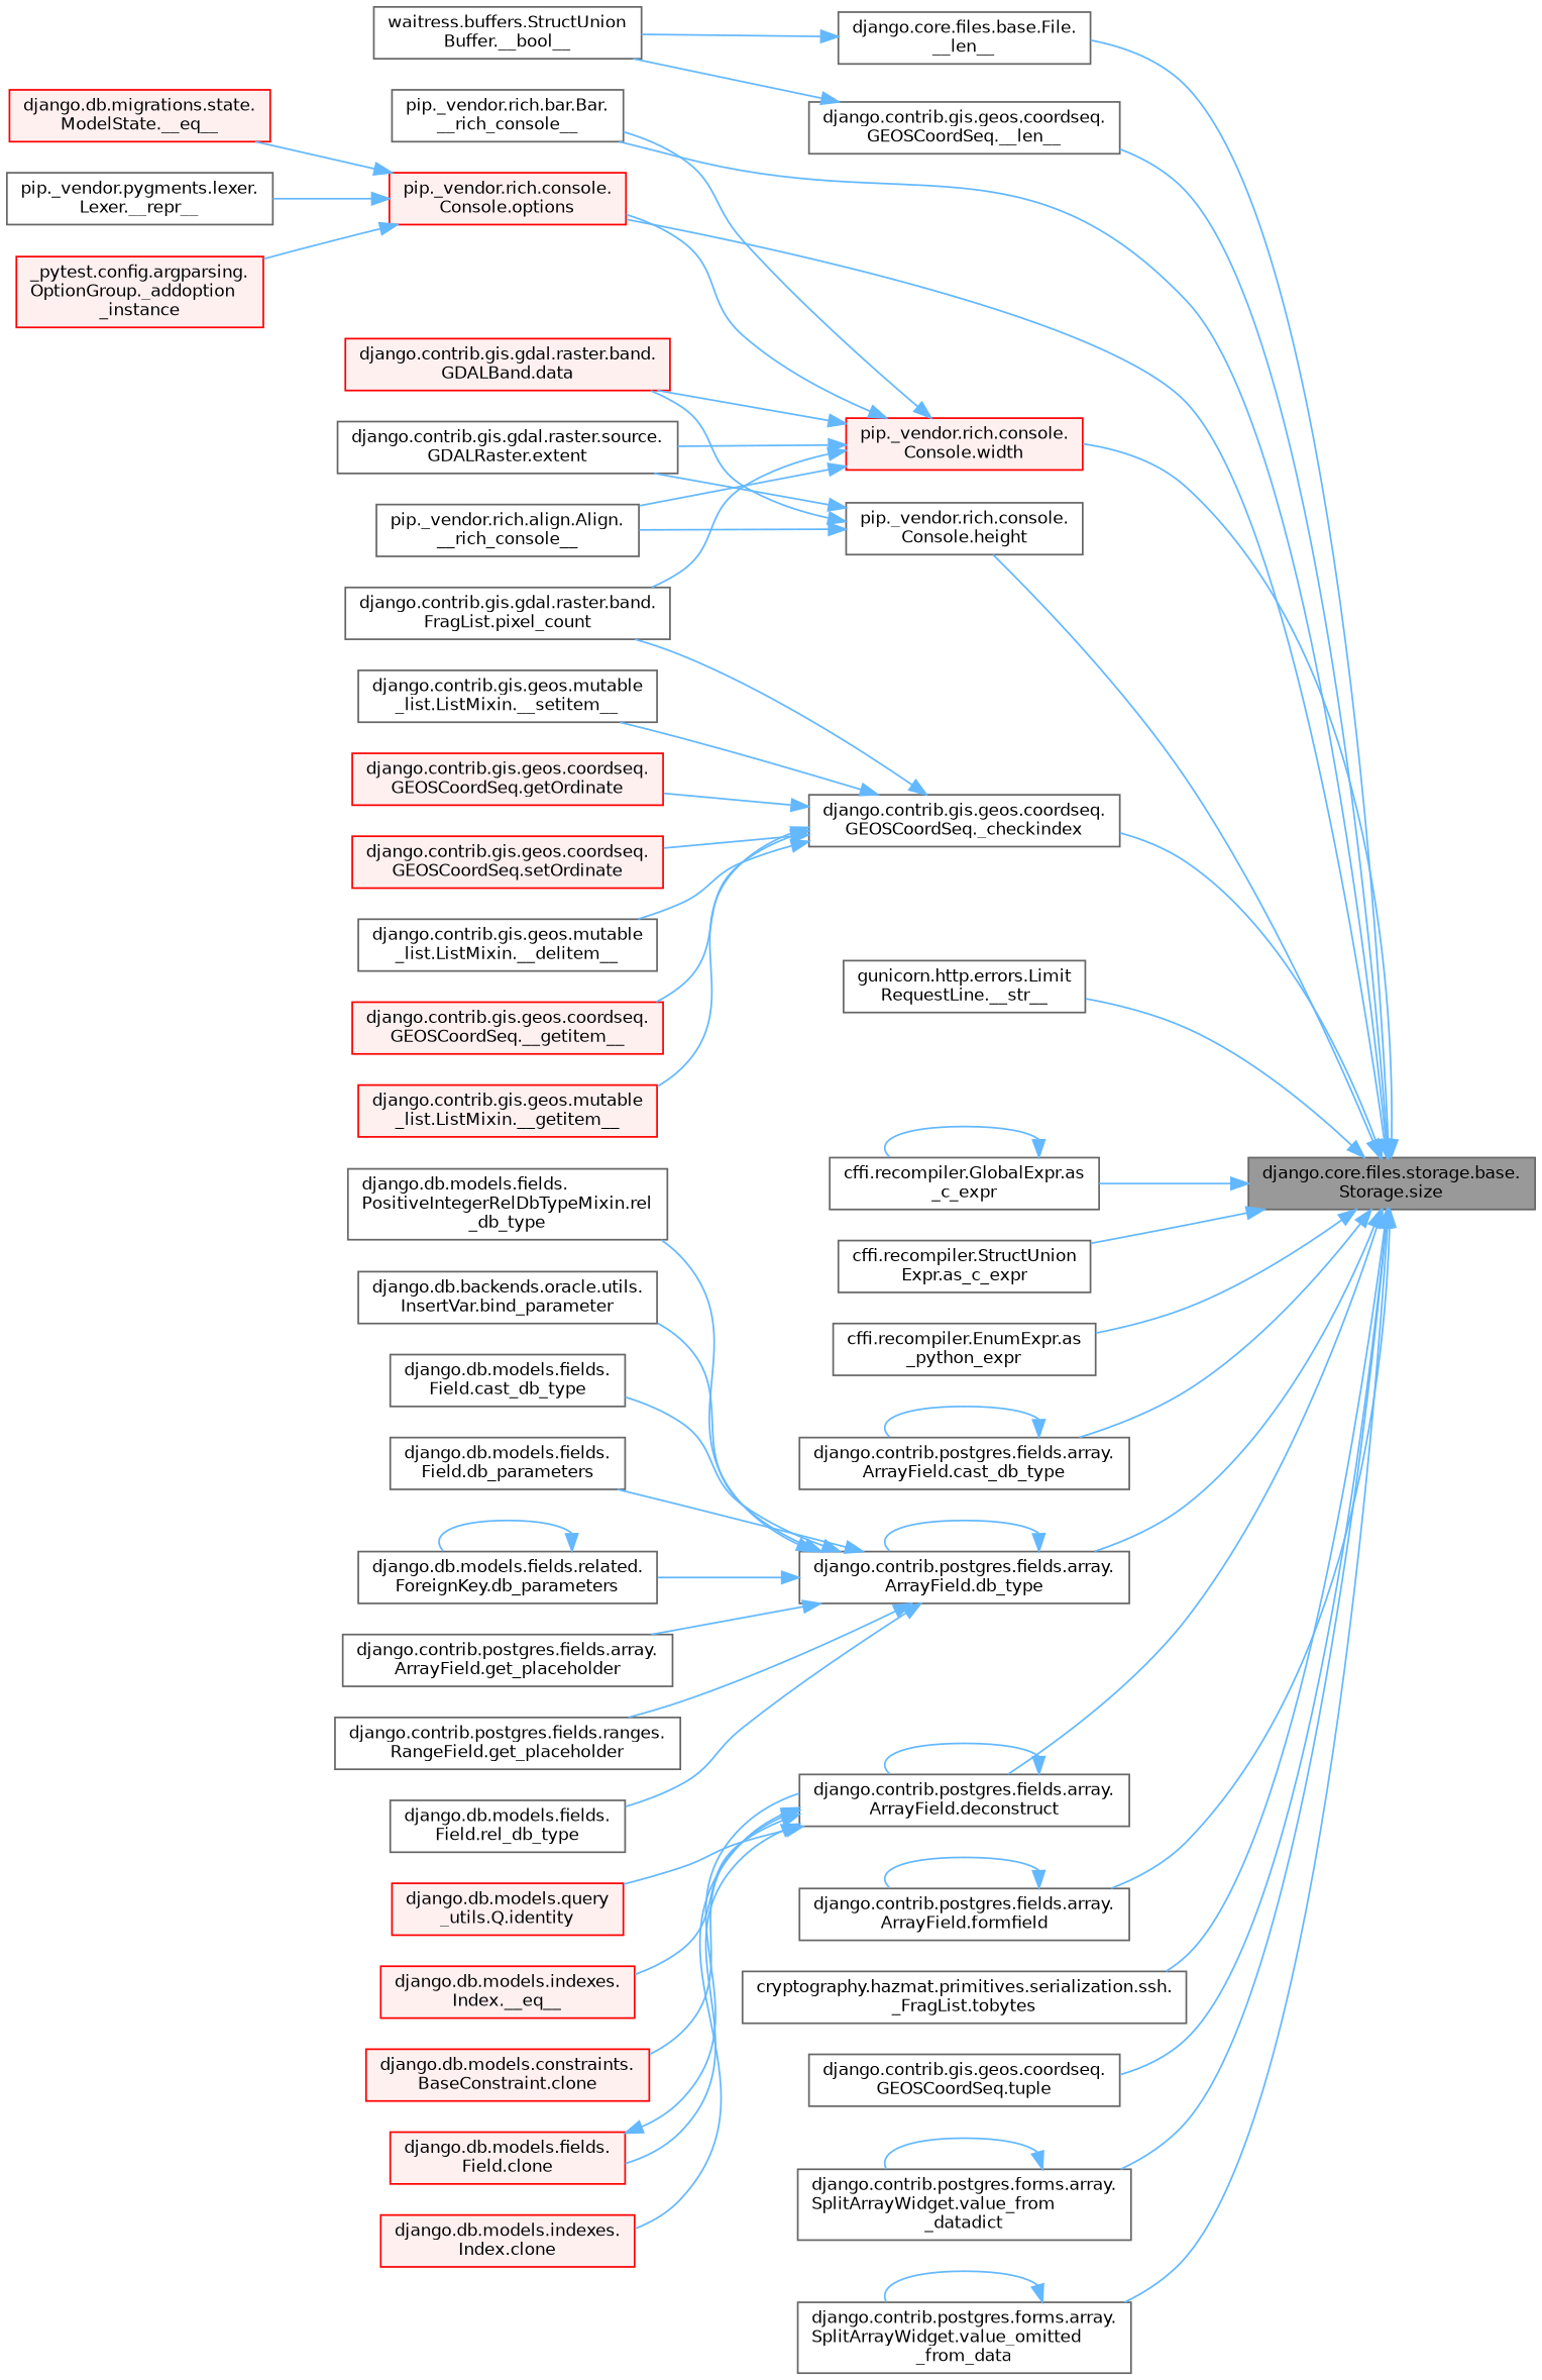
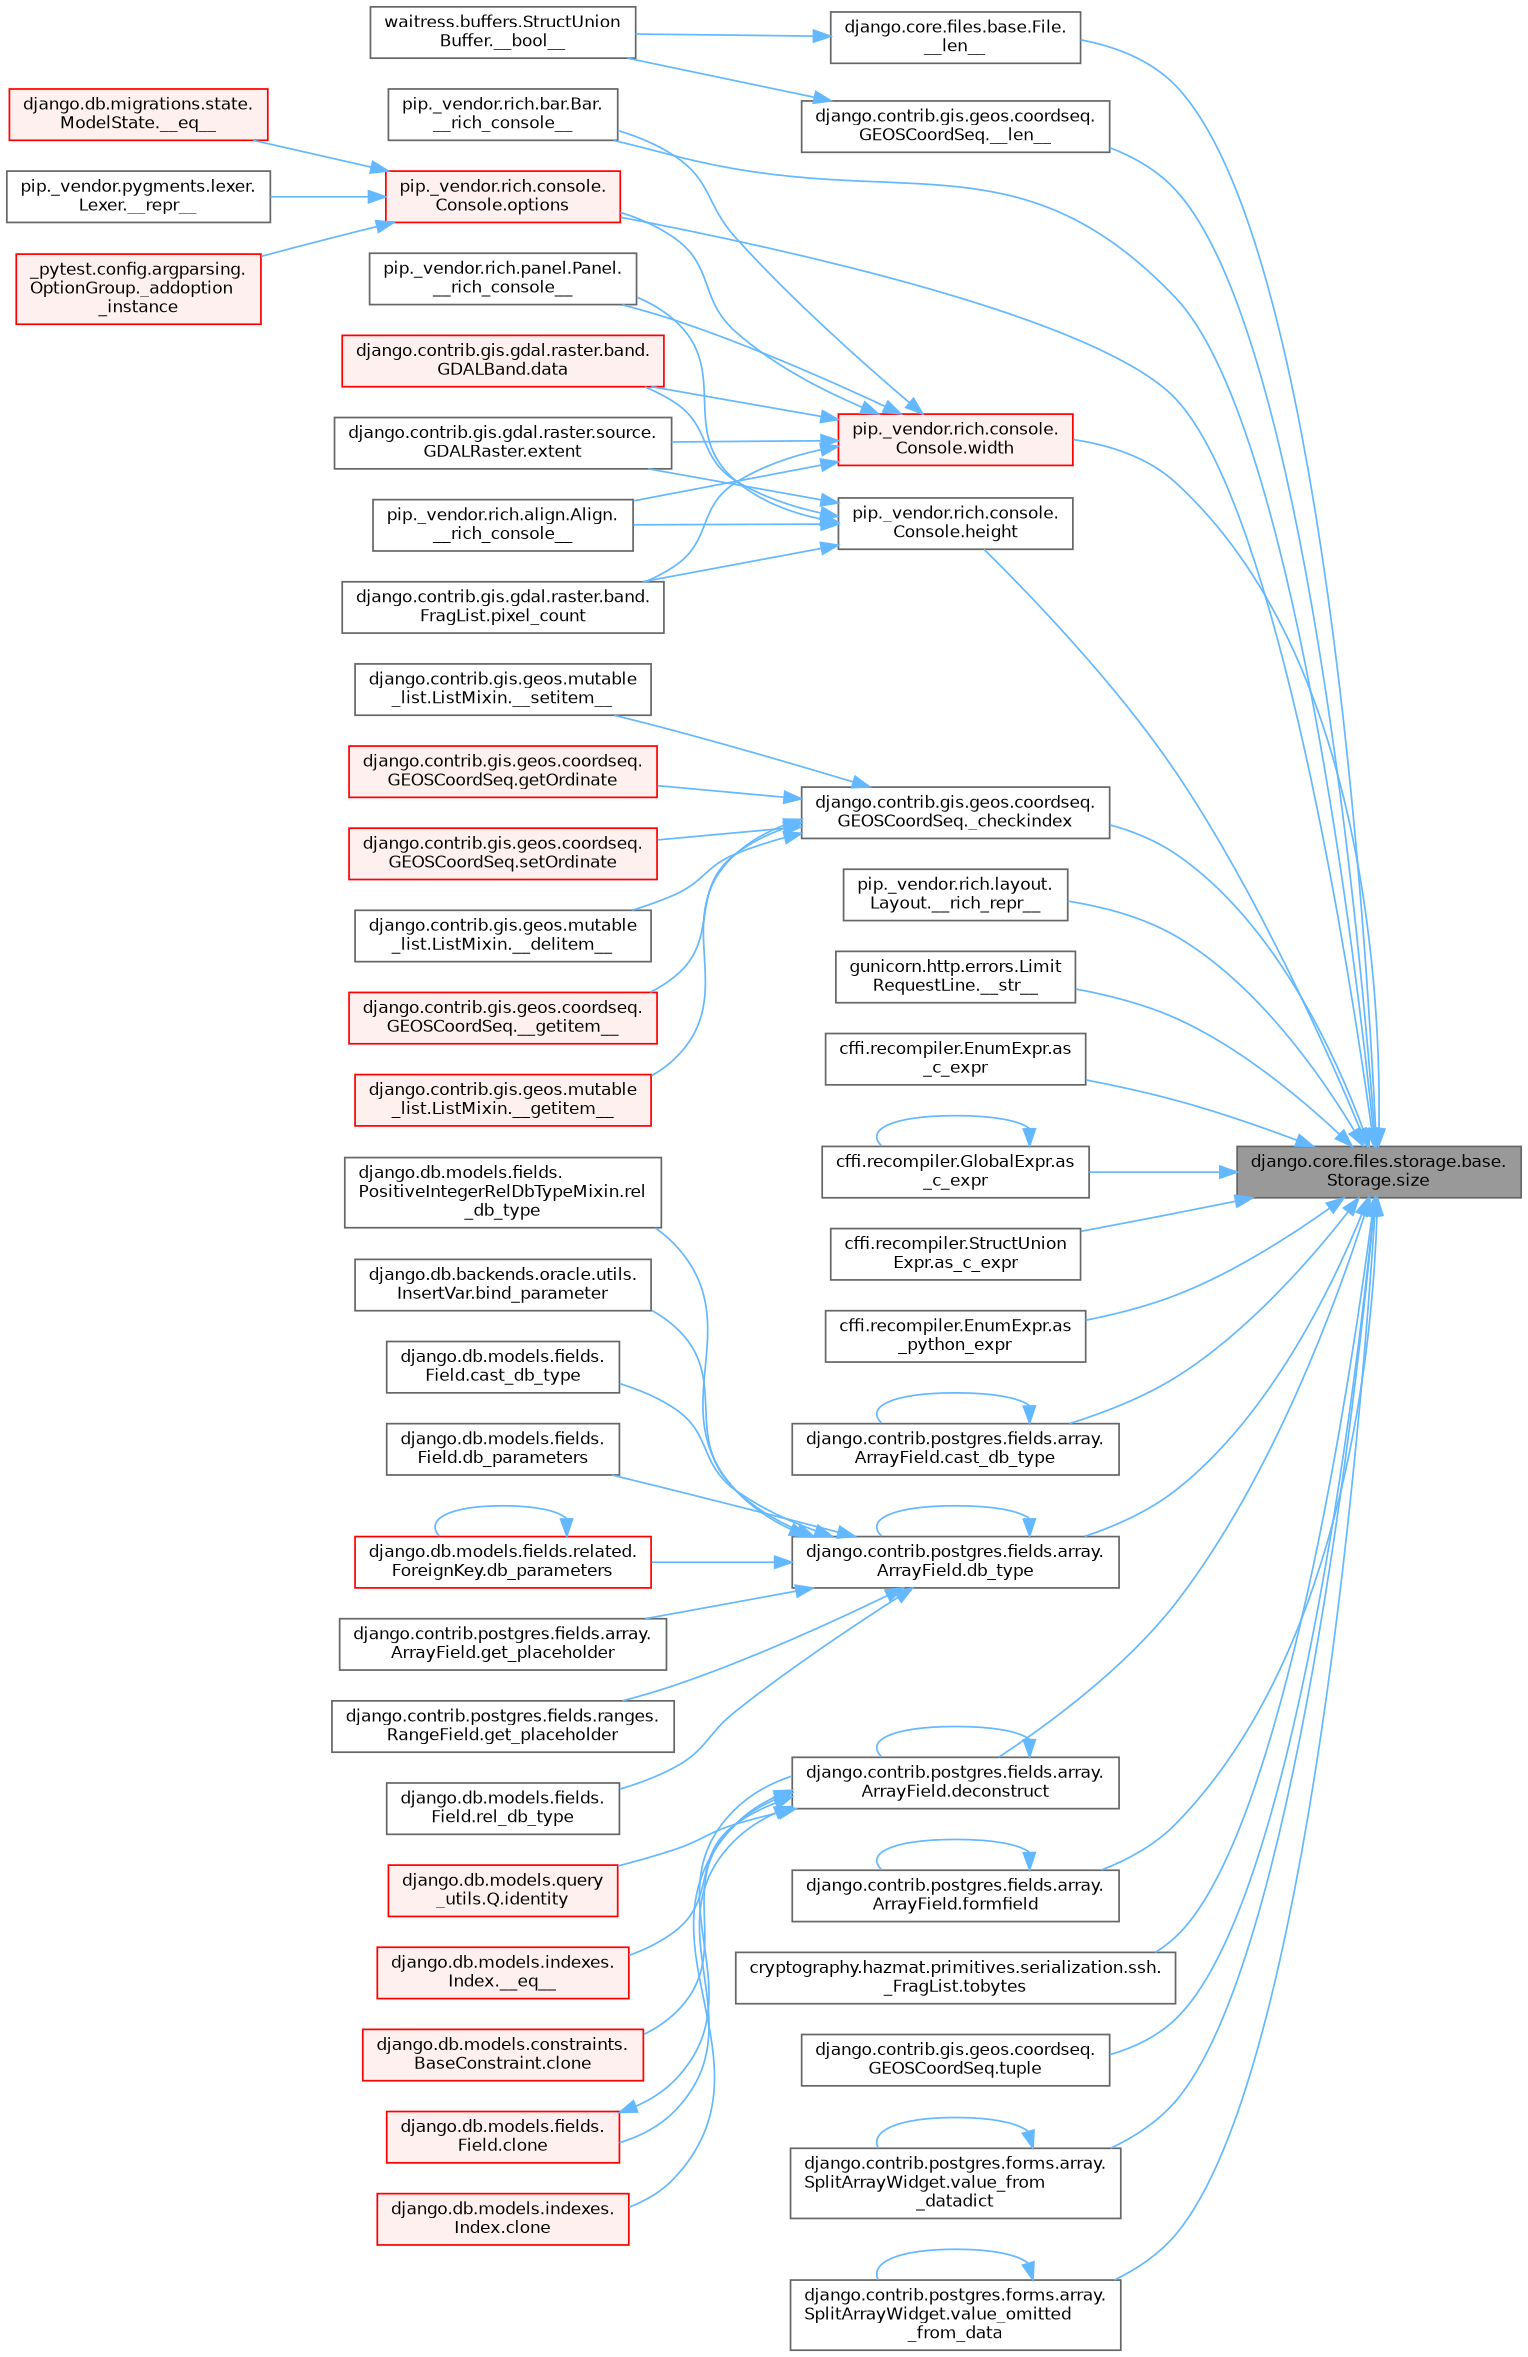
  digraph {
    rankdir=RL
    node [color=grey40 fillcolor=white fontname=Helvetica fontsize=10 shape=box style=filled]
    edge [color=steelblue1 dir=back fontname=Helvetica fontsize=10 labelfontname=Helvetica labelfontsize=10 style=solid]
    n1 [color=gray40 fillcolor=grey60 fontcolor=black height=0.2 label="django.core.files.storage.base.\lStorage.size" width=0.4]
    n2 [height=0.2 label="django.contrib.gis.geos.coordseq.\lGEOSCoordSeq.__len__" width=0.4]
    n3 [height=0.2 label="django.core.files.base.File.\l__len__" width=0.4]
    n4 [height=0.2 label="pip._vendor.rich.bar.Bar.\l__rich_console__" width=0.4]
+   n5 [height=0.2 label="pip._vendor.rich.layout.\lLayout.__rich_repr__" width=0.4]
    n6 [height=0.2 label="gunicorn.http.errors.Limit\lRequestLine.__str__" width=0.4]
    n7 [height=0.2 label="django.contrib.gis.geos.coordseq.\lGEOSCoordSeq._checkindex" width=0.4]
+   n8 [height=0.2 label="cffi.recompiler.EnumExpr.as\l_c_expr" width=0.4]
    n9 [height=0.2 label="cffi.recompiler.GlobalExpr.as\l_c_expr" width=0.4]
    n10 [height=0.2 label="cffi.recompiler.StructUnion\lExpr.as_c_expr" width=0.4]
    n11 [height=0.2 label="cffi.recompiler.EnumExpr.as\l_python_expr" width=0.4]
    n12 [height=0.2 label="django.contrib.postgres.fields.array.\lArrayField.cast_db_type" width=0.4]
    n13 [height=0.2 label="django.contrib.postgres.fields.array.\lArrayField.db_type" width=0.4]
    n14 [height=0.2 label="django.contrib.postgres.fields.array.\lArrayField.deconstruct" width=0.4]
    n15 [height=0.2 label="django.contrib.postgres.fields.array.\lArrayField.formfield" width=0.4]
    n16 [height=0.2 label="pip._vendor.rich.console.\lConsole.height" width=0.4]
    n17 [color=red fillcolor="#FFF0F0" height=0.2 label="pip._vendor.rich.console.\lConsole.options" width=0.4]
    n18 [height=0.2 label="cryptography.hazmat.primitives.serialization.ssh.\l_FragList.tobytes" width=0.4]
    n19 [height=0.2 label="django.contrib.gis.geos.coordseq.\lGEOSCoordSeq.tuple" width=0.4]
    n20 [height=0.2 label="django.contrib.postgres.forms.array.\lSplitArrayWidget.value_from\l_datadict" width=0.4]
    n21 [height=0.2 label="django.contrib.postgres.forms.array.\lSplitArrayWidget.value_omitted\l_from_data" width=0.4]
    n22 [color=red fillcolor="#FFF0F0" height=0.2 label="pip._vendor.rich.console.\lConsole.width" width=0.4]
    n23 [height=0.2 label="waitress.buffers.StructUnion\lBuffer.__bool__" width=0.4]
    n24 [height=0.2 label="django.contrib.gis.geos.mutable\l_list.ListMixin.__delitem__" width=0.4]
    n25 [color=red fillcolor="#FFF0F0" height=0.2 label="django.contrib.gis.geos.coordseq.\lGEOSCoordSeq.__getitem__" width=0.4]
    n26 [color=red fillcolor="#FFF0F0" height=0.2 label="django.contrib.gis.geos.mutable\l_list.ListMixin.__getitem__" width=0.4]
    n27 [height=0.2 label="django.contrib.gis.geos.mutable\l_list.ListMixin.__setitem__" width=0.4]
    n28 [color=red fillcolor="#FFF0F0" height=0.2 label="django.contrib.gis.geos.coordseq.\lGEOSCoordSeq.getOrdinate" width=0.4]
    n29 [color=red fillcolor="#FFF0F0" height=0.2 label="django.contrib.gis.geos.coordseq.\lGEOSCoordSeq.setOrdinate" width=0.4]
    n30 [height=0.2 label="django.db.backends.oracle.utils.\lInsertVar.bind_parameter" width=0.4]
    n31 [height=0.2 label="django.db.models.fields.\lField.cast_db_type" width=0.4]
    n32 [height=0.2 label="django.db.models.fields.\lField.db_parameters" width=0.4]
-   n33 [height=0.2 label="django.db.models.fields.related.\lForeignKey.db_parameters" width=0.4]
+   n33 [color=red height=0.2 label="django.db.models.fields.related.\lForeignKey.db_parameters" width=0.4]
    n34 [height=0.2 label="django.contrib.postgres.fields.array.\lArrayField.get_placeholder" width=0.4]
    n35 [height=0.2 label="django.contrib.postgres.fields.ranges.\lRangeField.get_placeholder" width=0.4]
    n36 [height=0.2 label="django.db.models.fields.\lField.rel_db_type" width=0.4]
    n37 [height=0.2 label="django.db.models.fields.\lPositiveIntegerRelDbTypeMixin.rel\l_db_type" width=0.4]
    n38 [color=red fillcolor="#FFF0F0" height=0.2 label="django.db.models.indexes.\lIndex.__eq__" width=0.4]
    n39 [color=red fillcolor="#FFF0F0" height=0.2 label="django.db.models.constraints.\lBaseConstraint.clone" width=0.4]
    n40 [color=red fillcolor="#FFF0F0" height=0.2 label="django.db.models.fields.\lField.clone" width=0.4]
    n41 [color=red fillcolor="#FFF0F0" height=0.2 label="django.db.models.indexes.\lIndex.clone" width=0.4]
    n42 [color=red fillcolor="#FFF0F0" height=0.2 label="django.db.models.query\l_utils.Q.identity" width=0.4]
    n43 [height=0.2 label="pip._vendor.rich.align.Align.\l__rich_console__" width=0.4]
+   n44 [height=0.2 label="pip._vendor.rich.panel.Panel.\l__rich_console__" width=0.4]
    n45 [color=red fillcolor="#FFF0F0" height=0.2 label="django.contrib.gis.gdal.raster.band.\lGDALBand.data" width=0.4]
    n46 [height=0.2 label="django.contrib.gis.gdal.raster.source.\lGDALRaster.extent" width=0.4]
    n47 [height=0.2 label="django.contrib.gis.gdal.raster.band.\lFragList.pixel_count" width=0.4]
    n48 [color=red fillcolor="#FFF0F0" height=0.2 label="django.db.migrations.state.\lModelState.__eq__" width=0.4]
    n49 [height=0.2 label="pip._vendor.pygments.lexer.\lLexer.__repr__" width=0.4]
    n50 [color=red fillcolor="#FFF0F0" height=0.2 label="_pytest.config.argparsing.\lOptionGroup._addoption\l_instance" width=0.4]
    n1 -> n2
    n1 -> n3
    n1 -> n4
+   n1 -> n5
    n1 -> n6
    n1 -> n7
+   n1 -> n8
    n1 -> n9
    n1 -> n10
    n1 -> n11
    n1 -> n12
    n1 -> n13
    n1 -> n14
    n1 -> n15
    n1 -> n16
    n1 -> n17
    n1 -> n18
    n1 -> n19
    n1 -> n20
    n1 -> n21
    n1 -> n22
    n2 -> n23
    n3 -> n23
    n7 -> n24
    n7 -> n25
    n7 -> n26
    n7 -> n27
    n7 -> n28
    n7 -> n29
    n9 -> n9
    n12 -> n12
    n13 -> n13
    n13 -> n30
    n13 -> n31
    n13 -> n32
    n13 -> n33
    n13 -> n34
    n13 -> n35
    n13 -> n36
    n13 -> n37
    n14 -> n14
    n14 -> n38
    n14 -> n39
    n14 -> n40
    n14 -> n41
    n14 -> n42
    n15 -> n15
    n16 -> n43
+   n16 -> n44
    n16 -> n45
    n16 -> n46
-   n7 -> n47
+   n16 -> n47
    n17 -> n48
    n17 -> n49
    n17 -> n50
    n20 -> n20
    n21 -> n21
    n22 -> n4
    n22 -> n17
    n22 -> n43
+   n22 -> n44
    n22 -> n45
    n22 -> n46
    n22 -> n47
    n33 -> n33
    n40 -> n14
  }
